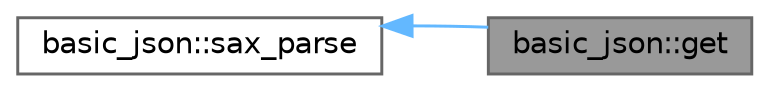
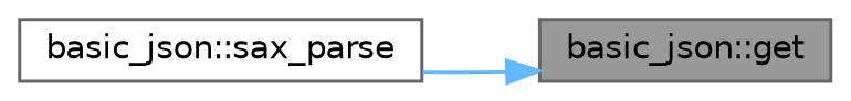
  digraph {
    rankdir=RL
    node [fontname=Helvetica fontsize=10 shape=box style=filled]
    n1 [color=gray40 fillcolor=grey60 fontcolor=black height=0.2 label="basic_json::get" width=0.4]
    n2 [color=grey40 fillcolor=white height=0.2 label="basic_json::sax_parse" width=0.4]
-   n2 -> n1 [color=steelblue1 dir=back fontname=Helvetica fontsize=10 labelfontname=Helvetica labelfontsize=10 style=solid]
+   n1 -> n2 [color=steelblue1 dir=back fontname=Helvetica fontsize=10 labelfontname=Helvetica labelfontsize=10 style=solid]
  }
